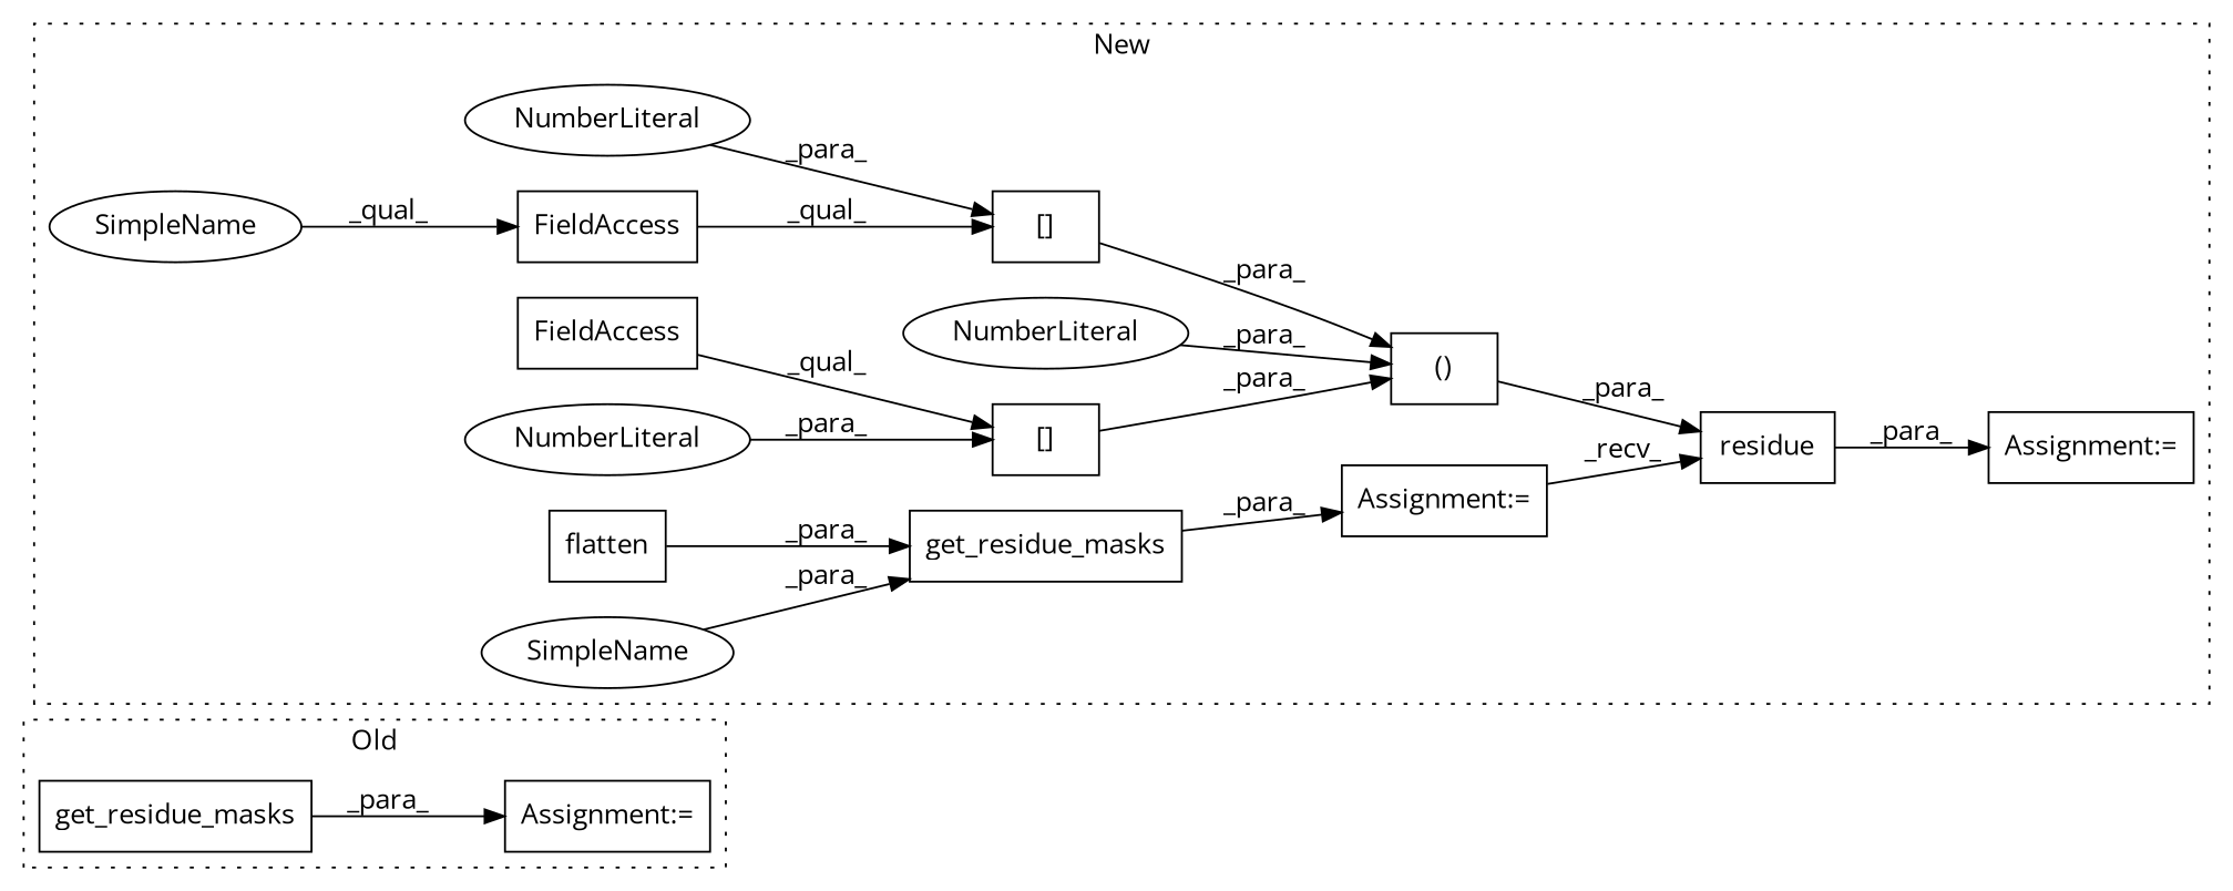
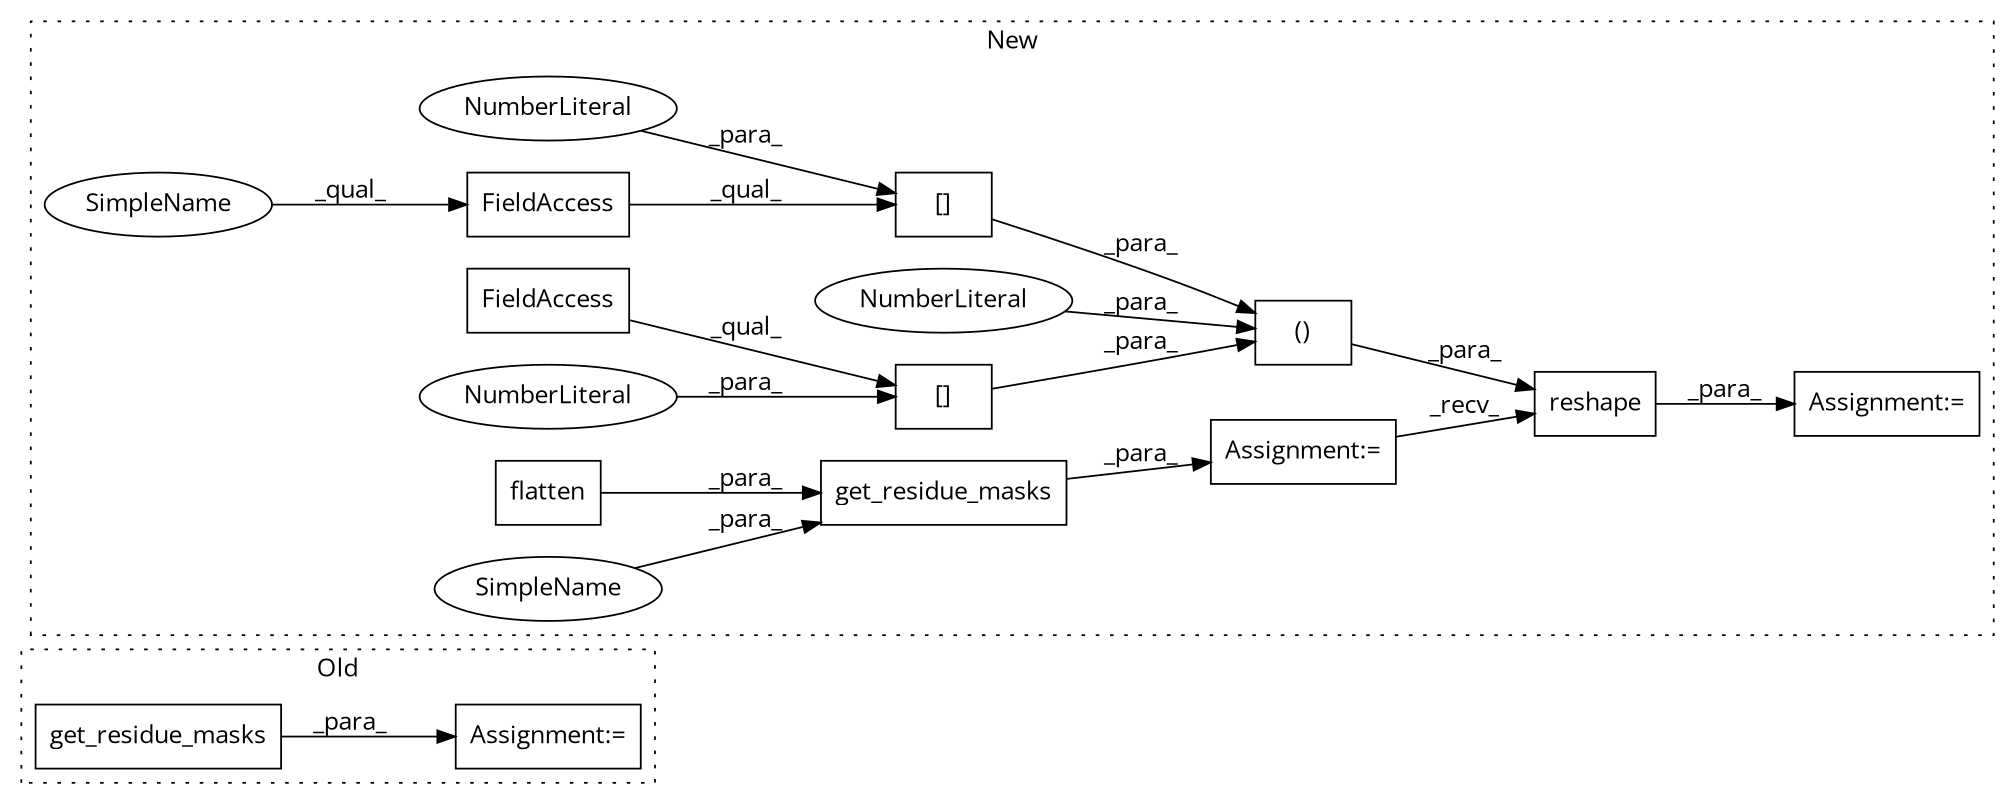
  digraph {
    rankdir=LR
    fontname="Open Sans"
    node [a=32 l=1 s=8790 shape=box fontname="Open Sans"]
    edge [fontname="Open Sans"]
    n1 [l="18,1" label=get_residue_masks s="8745,8783"]
    n2 [a=7 label="Assignment:=" s=8744]
    n3 [l="18,1" label=get_residue_masks s="8687,8736"]
-   n4 [l="13,2" label=residue s="8777,8855"]
+   n4 [l="13,2" label=reshape s="8777,8855"]
    n5 [a=106 l=65 label="()"]
    n6 [a=2 l="17,1" label="[]" s="8836,8854"]
    n7 [a=34 label=NumberLiteral s=8853 shape=ellipse]
    n8 [a=34 label=NumberLiteral s=8822 shape=ellipse]
    n9 [a=2 l="17,1" label="[]" s="8790,8808"]
    n10 [a=34 label=NumberLiteral s=8807 shape=ellipse]
    n11 [l=9 label=flatten s=8727]
    n12 [a=22 l=16 label=FieldAccess s=8836]
    n13 [a=22 l=16 label=FieldAccess]
    n14 [a=7 label="Assignment:=" s=8759]
    n15 [a=7 label="Assignment:=" s=8686]
    n16 [a=42 l=10 label=SimpleName s=8836 shape=ellipse]
    n17 [a=42 l=10 label=SimpleName s=8705 shape=ellipse]
    subgraph cluster_1 {
      label=Old
      style=dotted
      n1
      n2
    }
    subgraph cluster_2 {
      label=New
      style=dotted
      n3
      n4
      n5
      n6
      n7
      n8
      n9
      n10
      n11
      n12
      n13
      n14
      n15
      n16
      n17
    }
    n1 -> n2 [label=_para_]
    n3 -> n15 [label=_para_]
    n4 -> n14 [label=_para_]
    n5 -> n4 [label=_para_]
    n6 -> n5 [label=_para_]
    n7 -> n6 [label=_para_]
    n8 -> n5 [label=_para_]
    n9 -> n5 [label=_para_]
    n10 -> n9 [label=_para_]
    n11 -> n3 [label=_para_]
    n12 -> n6 [label=_qual_]
    n13 -> n9 [label=_qual_]
    n15 -> n4 [label=_recv_]
    n16 -> n12 [label=_qual_]
    n17 -> n3 [label=_para_]
  }
